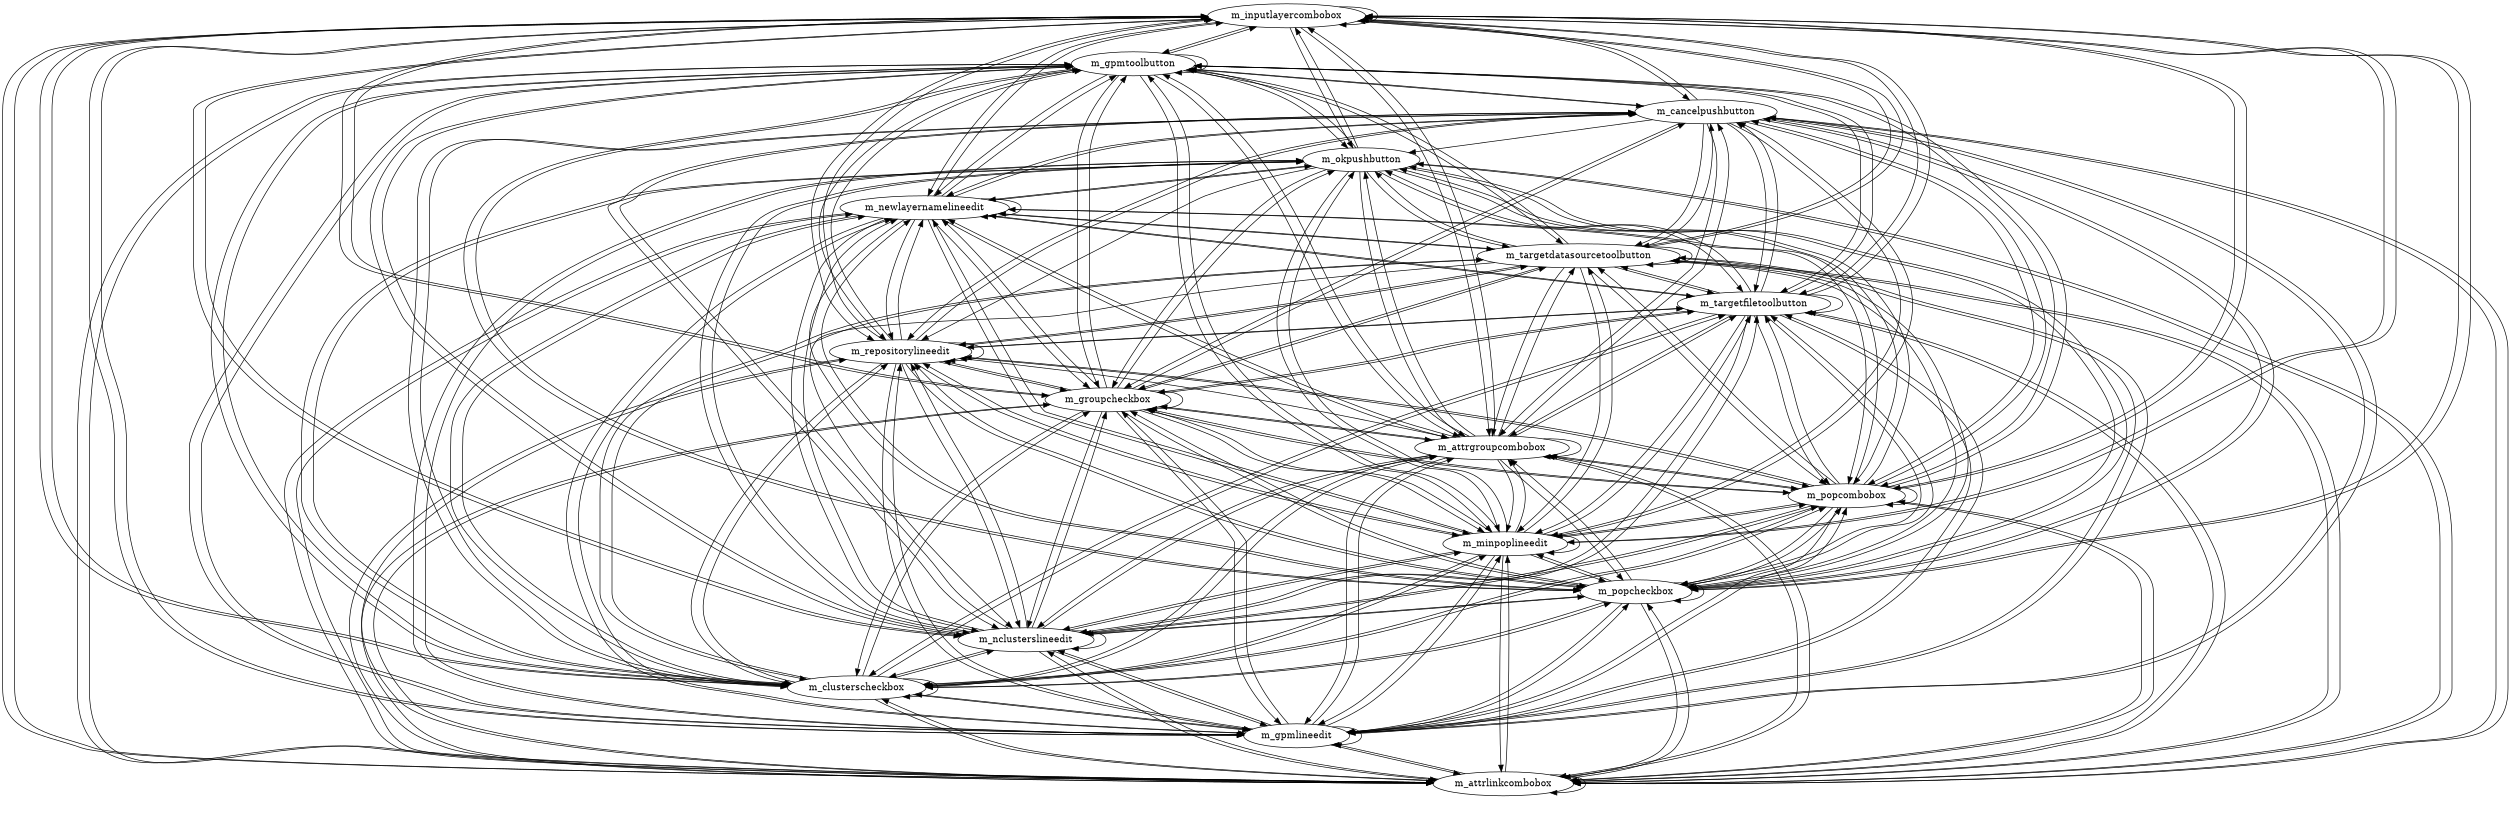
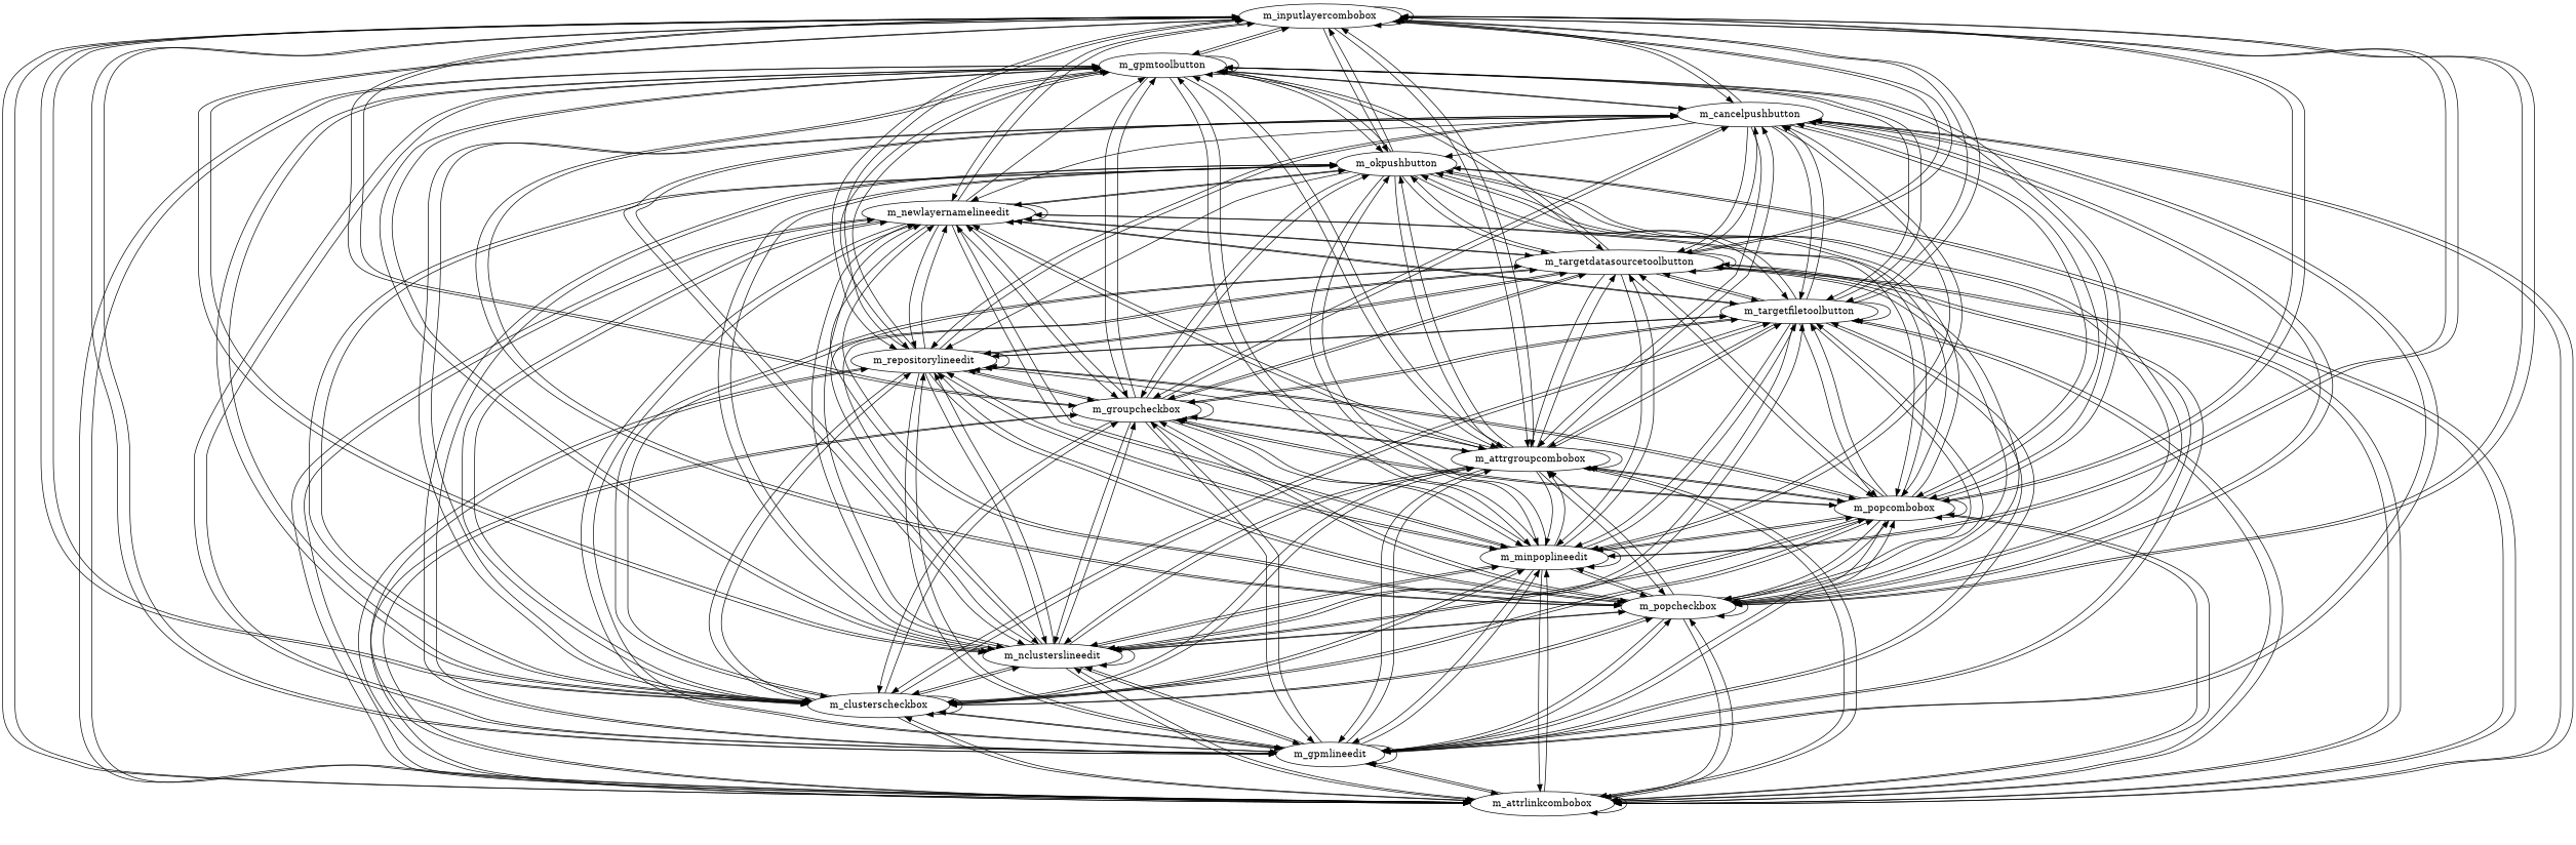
  strict digraph {
    n1 [label=m_inputlayercombobox]
    n2 [label=m_gpmtoolbutton]
    n3 [label=m_attrlinkcombobox]
    n4 [label=m_gpmlineedit]
    n5 [label=m_clusterscheckbox]
    n6 [label=m_nclusterslineedit]
    n7 [label=m_popcheckbox]
    n8 [label=m_minpoplineedit]
    n9 [label=m_popcombobox]
    n10 [label=m_groupcheckbox]
    n11 [label=m_attrgroupcombobox]
    n12 [label=m_repositorylineedit]
    n13 [label=m_targetfiletoolbutton]
    n14 [label=m_targetdatasourcetoolbutton]
    n15 [label=m_newlayernamelineedit]
    n16 [label=m_okpushbutton]
    n17 [label=m_cancelpushbutton]
    n1 -> n1
    n1 -> n2
    n1 -> n3
    n1 -> n4
    n1 -> n5
    n1 -> n6
    n1 -> n7
    n1 -> n8
    n1 -> n9
    n1 -> n10
    n1 -> n11
    n1 -> n12
    n1 -> n13
    n1 -> n14
    n1 -> n15
    n1 -> n16
    n1 -> n17
    n2 -> n1
    n2 -> n2
    n2 -> n3
    n2 -> n4
    n2 -> n5
    n2 -> n6
    n2 -> n7
    n2 -> n8
    n2 -> n9
    n2 -> n10
    n2 -> n11
    n2 -> n12
    n2 -> n13
    n2 -> n14
-   n2 -> n15
    n2 -> n16
    n2 -> n17
    n3 -> n1
    n3 -> n2
    n3 -> n3
    n3 -> n4
    n3 -> n5
    n3 -> n6
    n3 -> n7
    n3 -> n8
    n3 -> n9
    n3 -> n10
    n3 -> n11
    n3 -> n12
    n3 -> n13
    n3 -> n14
    n3 -> n15
    n3 -> n16
    n3 -> n17
    n4 -> n1
    n4 -> n2
    n4 -> n3
    n4 -> n4
    n4 -> n5
    n4 -> n6
    n4 -> n7
    n4 -> n8
    n4 -> n9
    n4 -> n10
    n4 -> n11
    n4 -> n12
    n4 -> n13
    n4 -> n14
    n4 -> n15
    n4 -> n16
    n4 -> n17
    n5 -> n1
    n5 -> n2
    n5 -> n3
    n5 -> n4
    n5 -> n5
    n5 -> n6
    n5 -> n7
    n5 -> n8
    n5 -> n9
    n5 -> n10
    n5 -> n11
    n5 -> n12
    n5 -> n13
    n5 -> n14
    n5 -> n15
    n5 -> n16
    n5 -> n17
    n6 -> n1
    n6 -> n2
    n6 -> n3
    n6 -> n4
    n6 -> n5
    n6 -> n6
    n6 -> n7
    n6 -> n8
    n6 -> n9
    n6 -> n10
    n6 -> n11
    n6 -> n12
    n6 -> n13
+   n6 -> n14
    n6 -> n15
    n6 -> n16
    n6 -> n17
    n7 -> n1
    n7 -> n2
    n7 -> n3
    n7 -> n4
    n7 -> n5
    n7 -> n6
    n7 -> n7
    n7 -> n8
    n7 -> n9
    n7 -> n10
    n7 -> n11
    n7 -> n12
    n7 -> n13
    n7 -> n14
    n7 -> n15
    n7 -> n16
    n7 -> n17
    n8 -> n1
    n8 -> n2
    n8 -> n3
    n8 -> n4
    n8 -> n5
    n8 -> n6
    n8 -> n7
    n8 -> n8
    n8 -> n9
    n8 -> n10
    n8 -> n11
    n8 -> n12
    n8 -> n13
    n8 -> n14
    n8 -> n15
    n8 -> n16
    n8 -> n17
    n9 -> n1
    n9 -> n2
    n9 -> n3
    n9 -> n4
    n9 -> n5
    n9 -> n6
    n9 -> n7
    n9 -> n8
    n9 -> n9
    n9 -> n10
    n9 -> n11
    n9 -> n12
    n9 -> n13
    n9 -> n14
    n9 -> n15
    n9 -> n16
    n9 -> n17
    n10 -> n1
    n10 -> n2
    n10 -> n3
    n10 -> n4
    n10 -> n5
    n10 -> n6
    n10 -> n7
    n10 -> n8
    n10 -> n9
    n10 -> n10
    n10 -> n11
    n10 -> n12
    n10 -> n13
    n10 -> n14
    n10 -> n15
    n10 -> n16
    n10 -> n17
    n11 -> n1
    n11 -> n2
    n11 -> n3
    n11 -> n4
    n11 -> n5
    n11 -> n6
    n11 -> n7
    n11 -> n8
    n11 -> n9
    n11 -> n10
    n11 -> n11
    n11 -> n12
    n11 -> n13
    n11 -> n14
    n11 -> n15
    n11 -> n16
    n11 -> n17
    n12 -> n1
    n12 -> n2
    n12 -> n3
    n12 -> n4
    n12 -> n5
    n12 -> n6
    n12 -> n7
    n12 -> n8
    n12 -> n9
    n12 -> n10
    n12 -> n12
    n12 -> n13
    n12 -> n14
    n12 -> n15
    n12 -> n17
    n13 -> n1
    n13 -> n2
    n13 -> n3
    n13 -> n4
    n13 -> n5
    n13 -> n6
    n13 -> n7
    n13 -> n8
    n13 -> n9
    n13 -> n10
    n13 -> n11
    n13 -> n12
    n13 -> n13
    n13 -> n14
    n13 -> n15
    n13 -> n16
    n13 -> n17
    n14 -> n1
    n14 -> n2
    n14 -> n3
    n14 -> n4
    n14 -> n5
    n14 -> n6
    n14 -> n7
    n14 -> n8
    n14 -> n9
    n14 -> n10
    n14 -> n11
    n14 -> n12
    n14 -> n13
    n14 -> n14
    n14 -> n15
    n14 -> n16
    n14 -> n17
    n15 -> n1
    n15 -> n2
    n15 -> n3
    n15 -> n4
    n15 -> n5
    n15 -> n6
    n15 -> n7
    n15 -> n8
    n15 -> n9
    n15 -> n10
    n15 -> n11
    n15 -> n12
    n15 -> n13
    n15 -> n14
    n15 -> n15
    n15 -> n16
-   n15 -> n17
    n16 -> n1
    n16 -> n2
    n16 -> n3
    n16 -> n4
    n16 -> n5
    n16 -> n6
    n16 -> n7
    n16 -> n8
    n16 -> n9
    n16 -> n10
    n16 -> n11
    n16 -> n12
    n16 -> n13
    n16 -> n14
    n16 -> n15
    n17 -> n1
    n17 -> n2
    n17 -> n3
    n17 -> n4
    n17 -> n5
    n17 -> n6
    n17 -> n7
    n17 -> n8
    n17 -> n9
    n17 -> n10
    n17 -> n11
    n17 -> n12
    n17 -> n13
    n17 -> n14
    n17 -> n15
    n17 -> n16
  }
